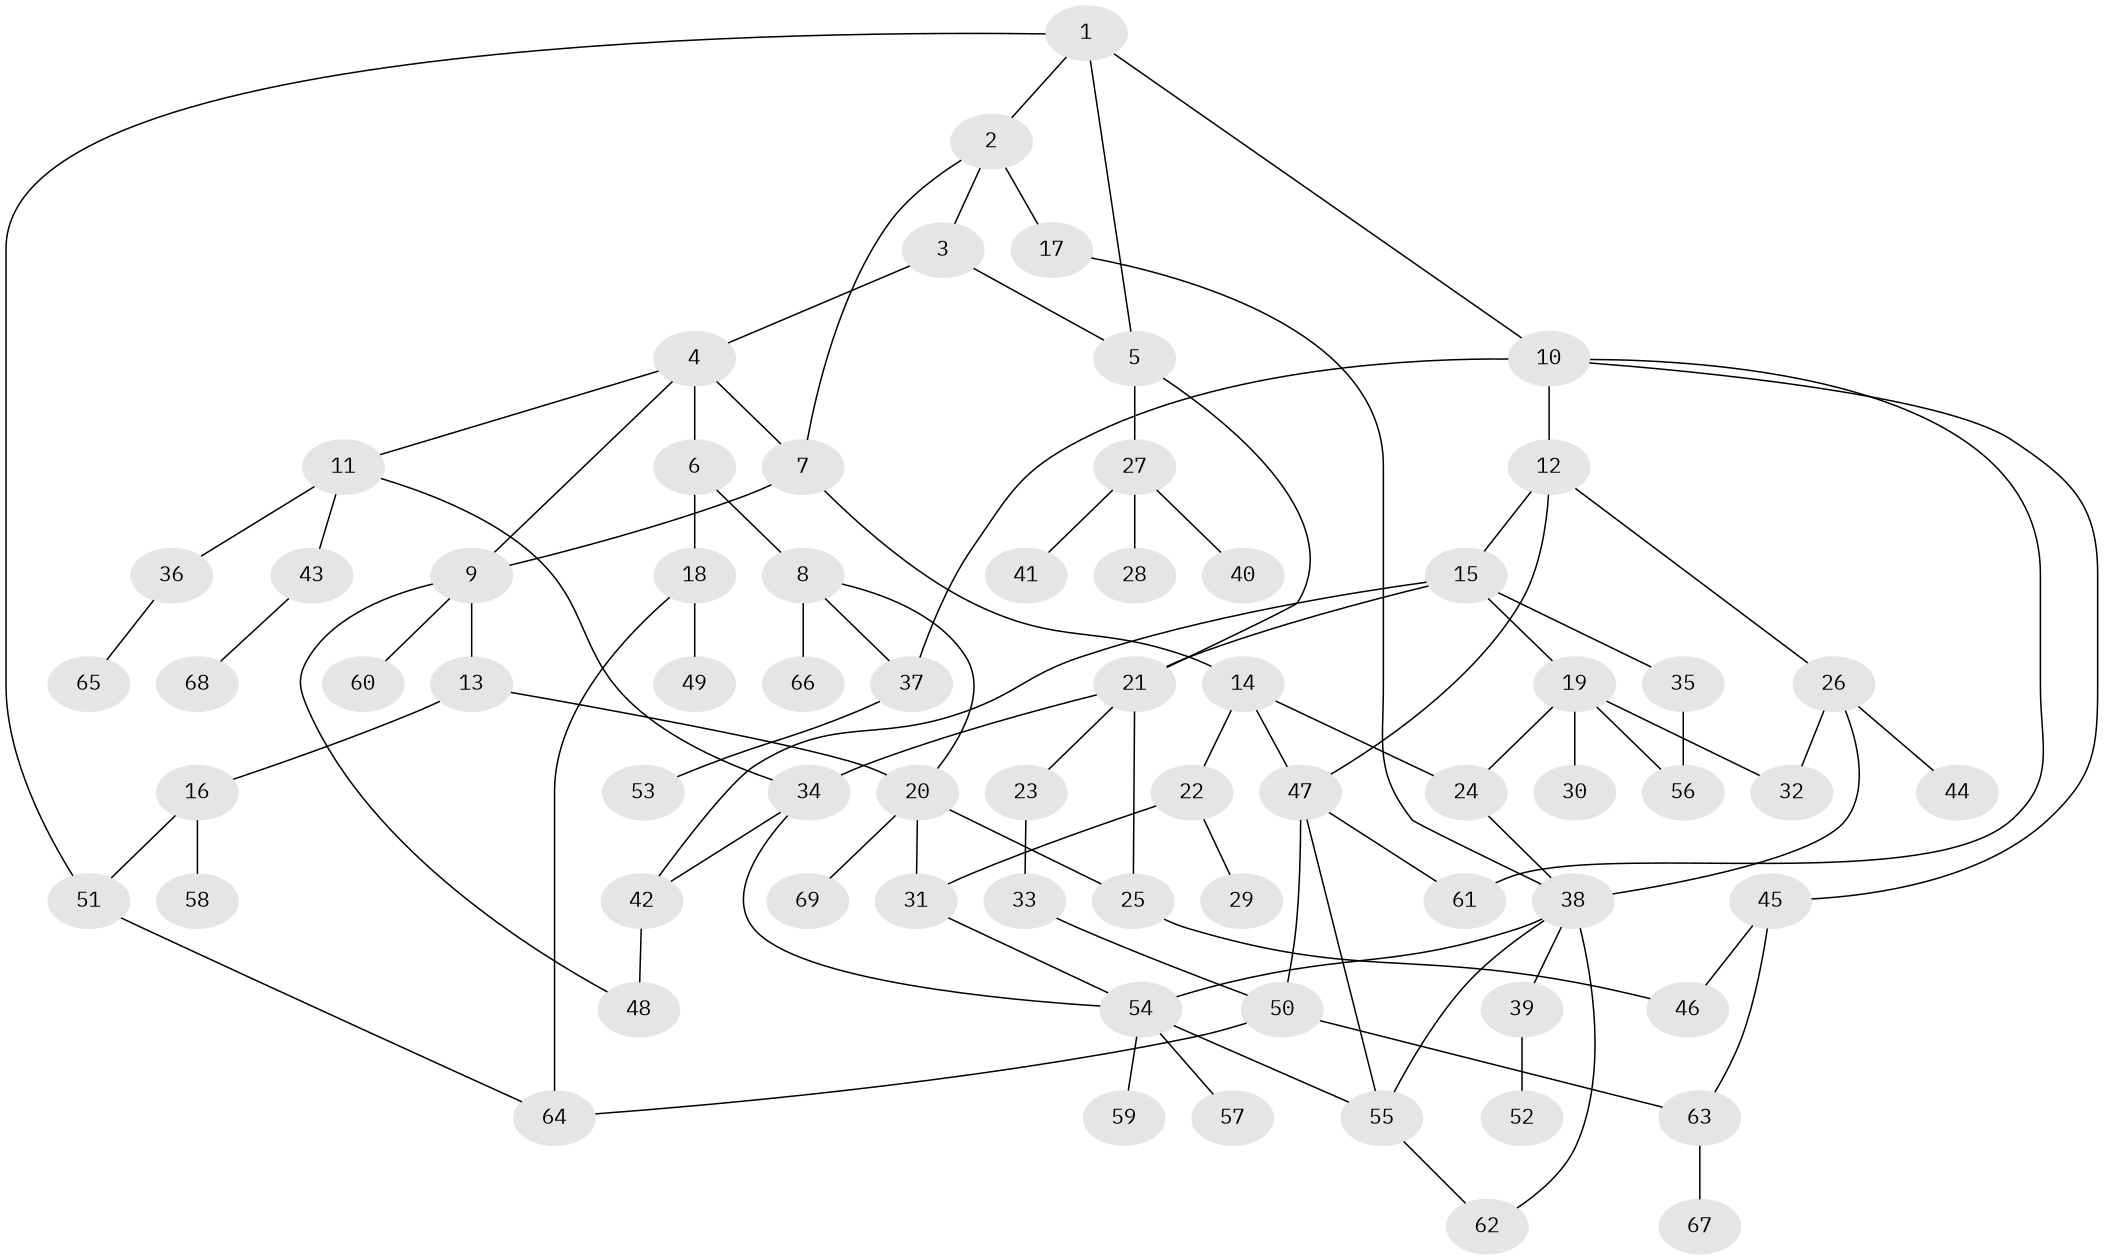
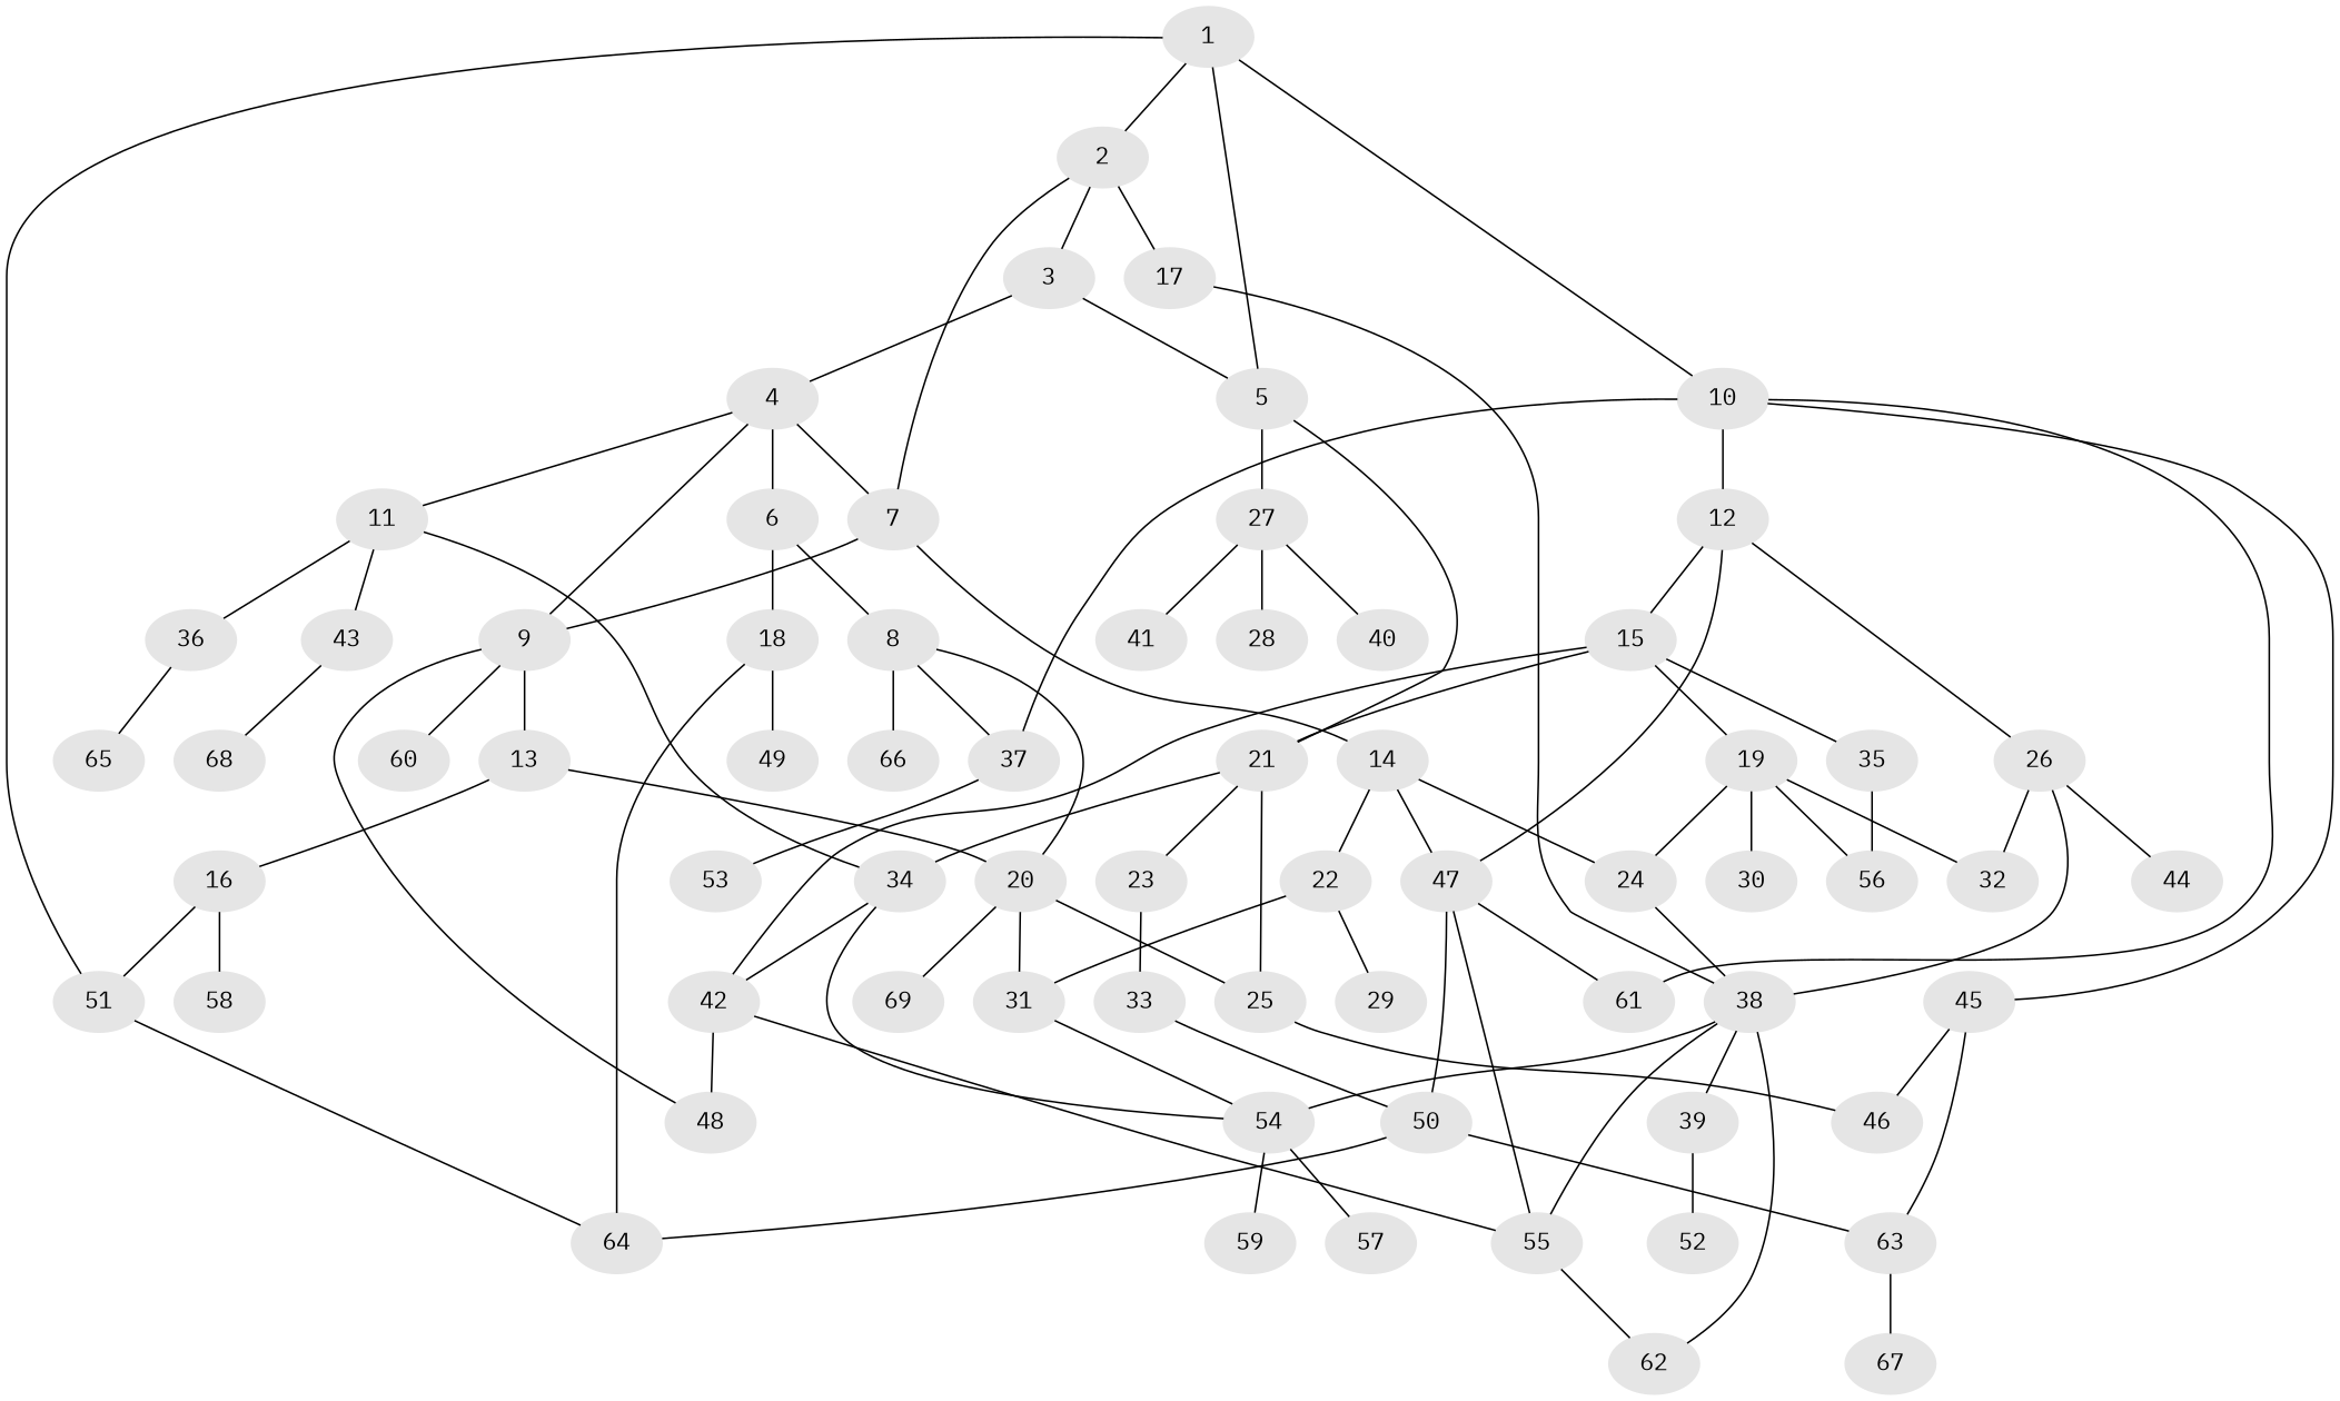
  graph {
    fontname="IBM Plex Mono"
    node [color=gray90 fontname="IBM Plex Mono" style=filled]
    edge [fontname="IBM Plex Mono"]
    1
    2
    5
    10
    51
    3
    7
    17
    27
    21
    37
    12
    45
    61
    64
    4
    9
    14
    38
    6
    11
    8
    18
    13
    48
    60
    34
    36
    43
    41
    28
    40
    20
    66
    49
    47
    22
    24
    25
    31
    69
    53
    16
    15
    26
    46
    63
    42
    54
    65
    68
    19
    35
    32
    44
    50
    55
    58
    29
    30
    56
    23
    39
    62
    33
    57
    59
    52
    67
    1 -- 2
    1 -- 5
    1 -- 10
    1 -- 51
    2 -- 3
    2 -- 7
    2 -- 17
    5 -- 27
    5 -- 21
    10 -- 37
    10 -- 12
    10 -- 45
    10 -- 61
    51 -- 64
    3 -- 5
    3 -- 4
    7 -- 9
    7 -- 14
    17 -- 38
    27 -- 41
    27 -- 28
    27 -- 40
    21 -- 34
    21 -- 25
    21 -- 23
    37 -- 53
    12 -- 47
    12 -- 15
    12 -- 26
    45 -- 46
    45 -- 63
    4 -- 7
    4 -- 9
    4 -- 6
    4 -- 11
    9 -- 13
    9 -- 48
    9 -- 60
    14 -- 47
    14 -- 22
    14 -- 24
    38 -- 54
    38 -- 55
    38 -- 39
    38 -- 62
    6 -- 8
    6 -- 18
    11 -- 34
    11 -- 36
    11 -- 43
    8 -- 37
    8 -- 20
    8 -- 66
    18 -- 64
    18 -- 49
    13 -- 20
    13 -- 16
    34 -- 42
    34 -- 54
    36 -- 65
    43 -- 68
    20 -- 25
    20 -- 31
    20 -- 69
    47 -- 61
    47 -- 50
    47 -- 55
    22 -- 31
    22 -- 29
    24 -- 38
    25 -- 46
    31 -- 54
    16 -- 51
    16 -- 58
    15 -- 21
    15 -- 42
    15 -- 19
    15 -- 35
    26 -- 38
    26 -- 32
    26 -- 44
    63 -- 67
    42 -- 48
-   54 -- 55
+   42 -- 55
    54 -- 57
    54 -- 59
    19 -- 24
    19 -- 32
    19 -- 30
    19 -- 56
    35 -- 56
    50 -- 64
    50 -- 63
    55 -- 62
    23 -- 33
    39 -- 52
    33 -- 50
  }
